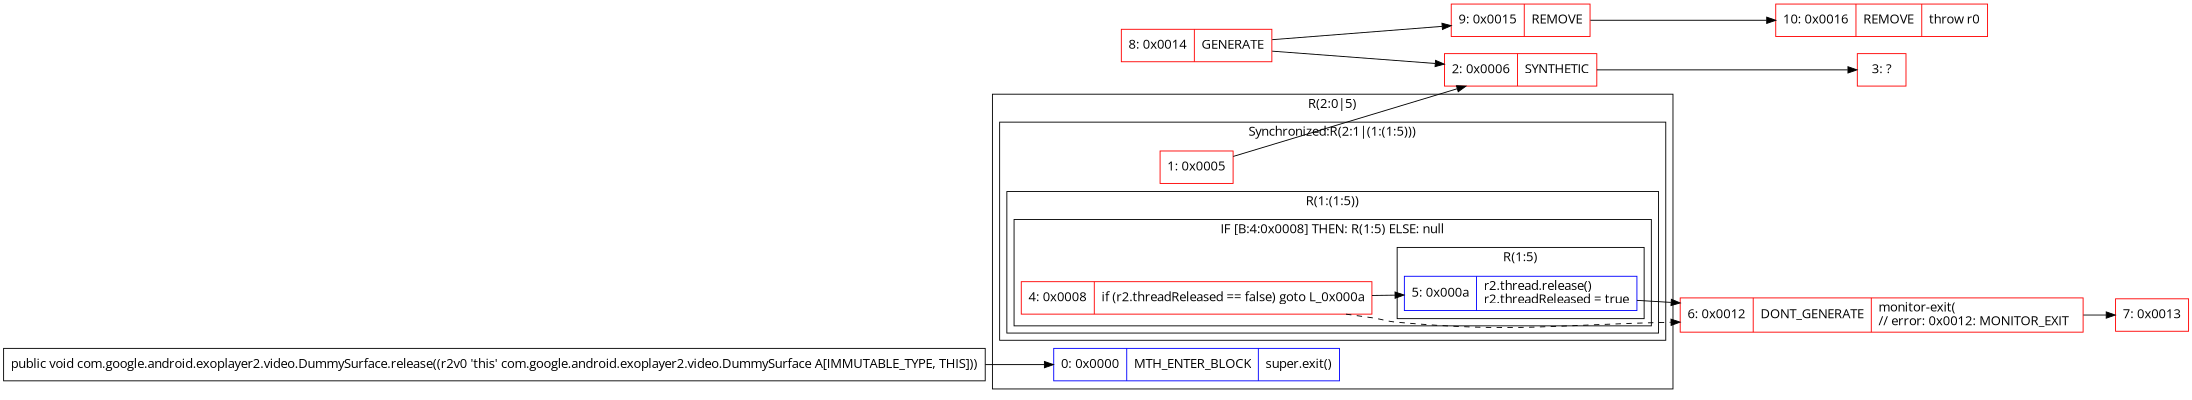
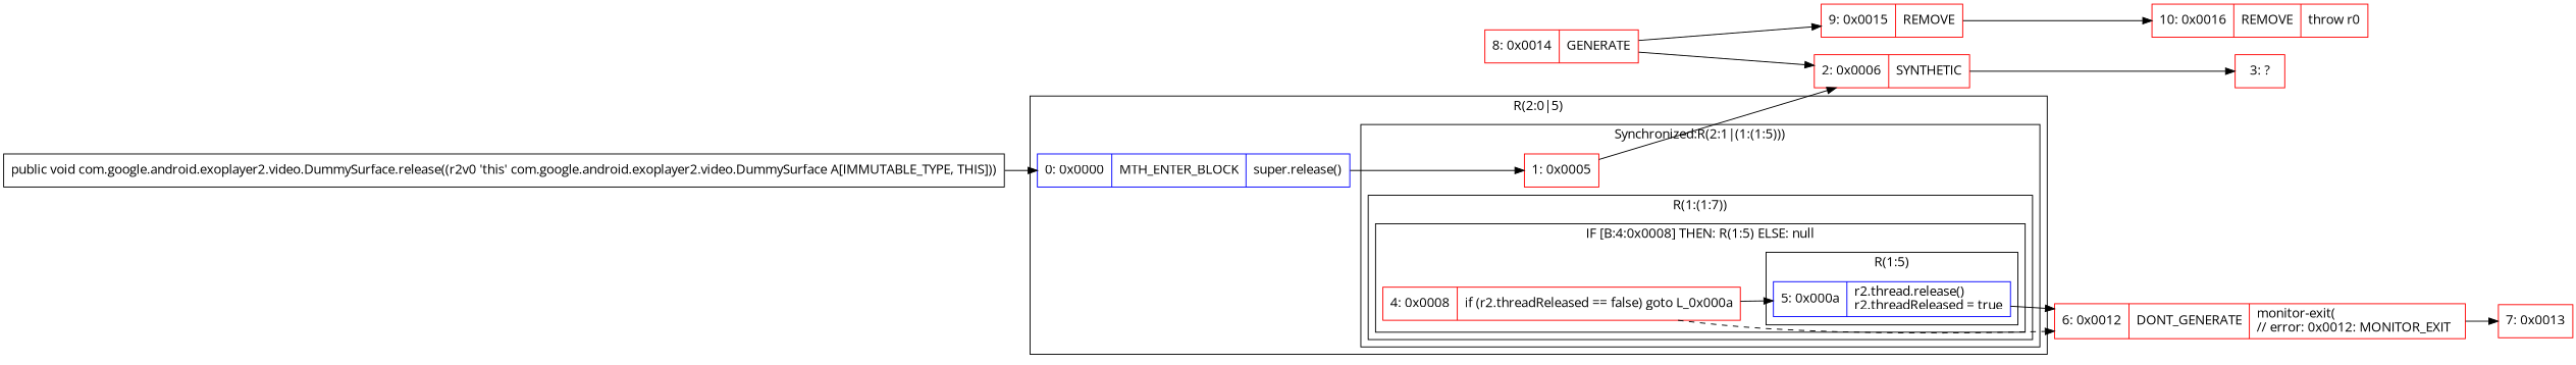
  digraph {
    fontname="Open Sans"
    rankdir=LR
    node [color=red fontname="Open Sans" shape=record]
    edge [fontname="Open Sans"]
    n1 [color=blue label="{5\:\ 0x000a|r2.thread.release()\lr2.threadReleased = true\l}"]
    n2 [label="{4\:\ 0x0008|if (r2.threadReleased == false) goto L_0x000a\l}"]
    n3 [label="{1\:\ 0x0005}"]
-   n4 [color=blue label="{0\:\ 0x0000|MTH_ENTER_BLOCK\l|super.exit()\l}"]
+   n4 [color=blue label="{0\:\ 0x0000|MTH_ENTER_BLOCK\l|super.release()\l}"]
    n5 [label="{6\:\ 0x0012|DONT_GENERATE\l|monitor\-exit(\l\/\/ error: 0x0012: MONITOR_EXIT  \l}"]
    n6 [label="{2\:\ 0x0006|SYNTHETIC\l}"]
    n7 [label="{3\:\ ?}"]
    n8 [label="{7\:\ 0x0013}"]
    n9 [label="{8\:\ 0x0014|GENERATE\l}"]
    n10 [label="{9\:\ 0x0015|REMOVE\l}"]
    n11 [label="{10\:\ 0x0016|REMOVE\l|throw r0\l}"]
    n12 [label="{public void com.google.android.exoplayer2.video.DummySurface.release((r2v0 'this' com.google.android.exoplayer2.video.DummySurface A[IMMUTABLE_TYPE, THIS])) }" color=""]
    subgraph cluster_1 {
      label="R(2:0|5)"
      n4
      subgraph cluster_2 {
        label="Synchronized:R(2:1|(1:(1:5)))"
        n3
        subgraph cluster_3 {
-         label="R(1:(1:5))"
+         label="R(1:(1:7))"
          subgraph cluster_4 {
            label="IF [B:4:0x0008] THEN: R(1:5) ELSE: null"
            n2
            subgraph cluster_5 {
              label="R(1:5)"
              n1
            }
          }
        }
      }
    }
    n1 -> n5
    n2 -> n1
    n2 -> n5 [style=dashed]
    n3 -> n6
+   n4 -> n3
    n5 -> n8
    n6 -> n7
    n9 -> n6
    n9 -> n10
    n10 -> n11
    n12 -> n4
  }
